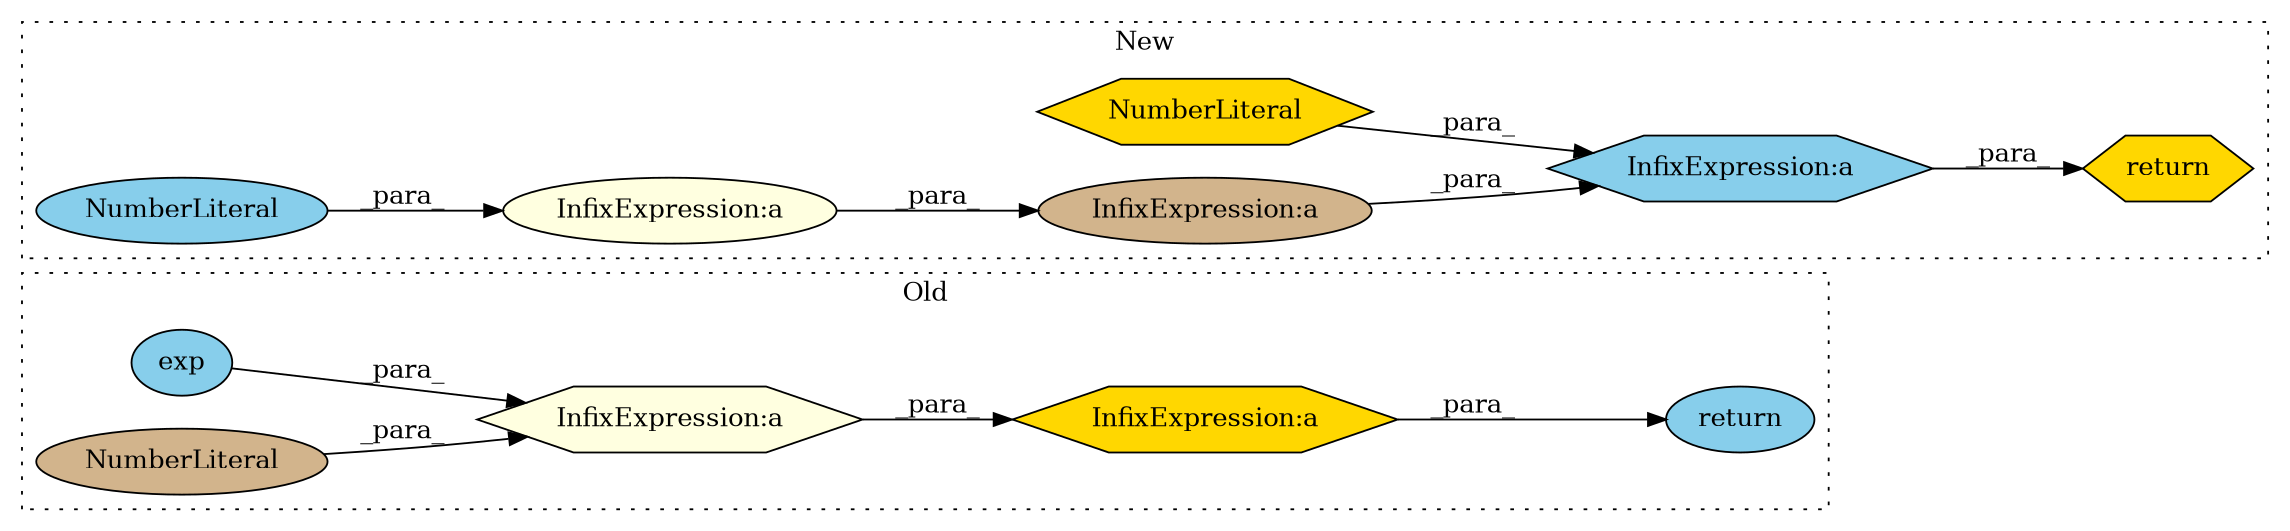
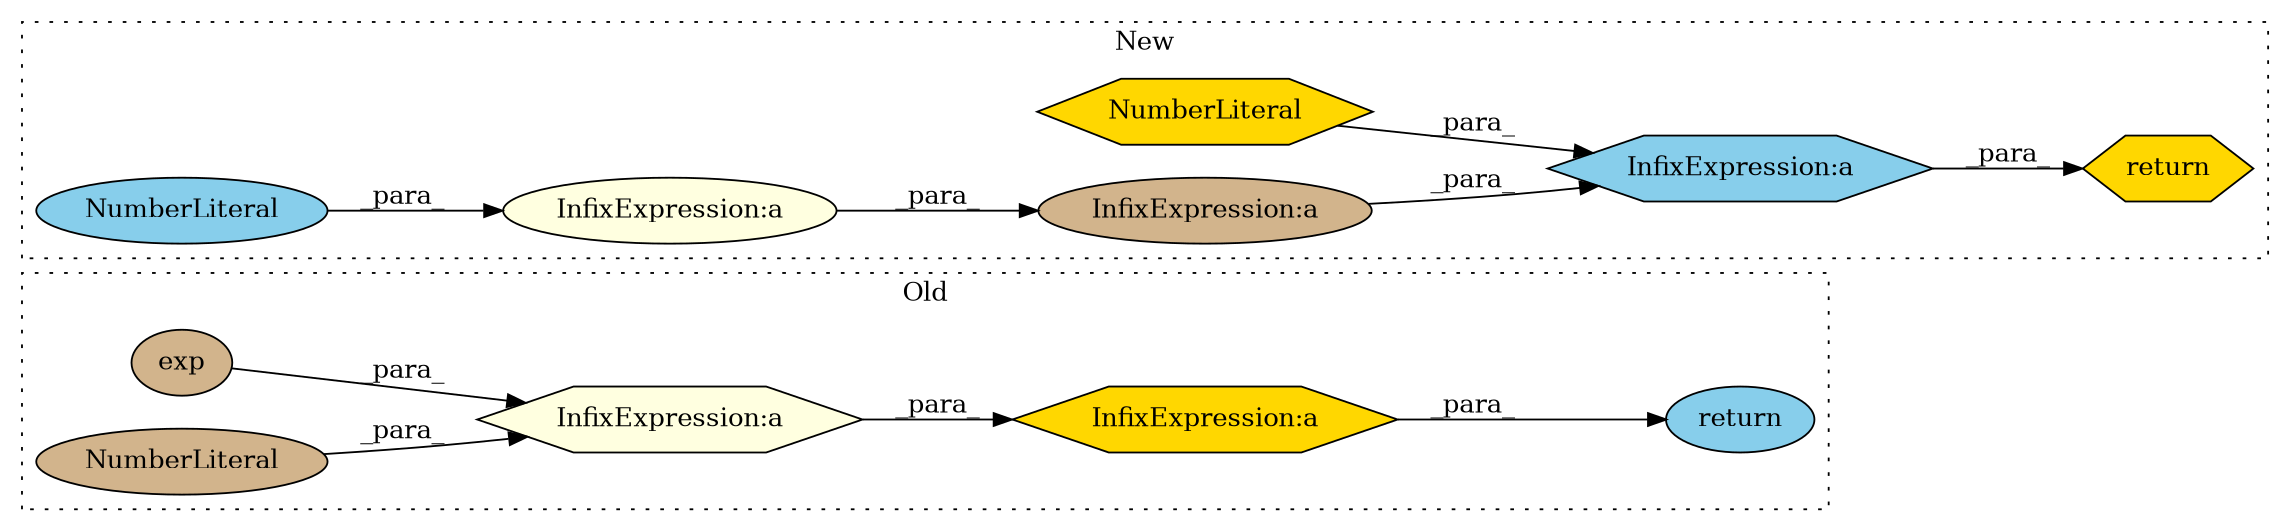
  digraph {
    rankdir=LR
    node [a=27 l=3 shape=ellipse style=filled fillcolor=tan]
-   n1 [a=32 l="4,1" label=exp s="2530,2550" fillcolor=skyblue]
+   n1 [a=32 l="4,1" label=exp s="2530,2550"]
    n2 [a=41 l=7 label=return s=2558 fillcolor=skyblue]
    n3 [label="InfixExpression:a" s=2679 shape=hexagon fillcolor=gold]
    n4 [label="InfixExpression:a" s=2649 shape=hexagon fillcolor=lightyellow]
    n5 [a=34 l=1 label=NumberLiteral s=2648]
    n6 [a=41 l=7 label=return s=2771 shape=hexagon fillcolor=gold]
    n7 [label="InfixExpression:a" s=2854 shape=hexagon fillcolor=skyblue]
    n8 [a=34 label=NumberLiteral s=2857 shape=hexagon fillcolor=gold]
    n9 [label="InfixExpression:a" s=2804 fillcolor=lightyellow]
    n10 [a=34 label=NumberLiteral s=2801 fillcolor=skyblue]
    n11 [label="InfixExpression:a" s=2796]
    subgraph cluster_1 {
      label=Old
      style=dotted
      n1
      n2
      n3
      n4
      n5
    }
    subgraph cluster_2 {
      label=New
      style=dotted
      n6
      n7
      n8
      n9
      n10
      n11
    }
    n1 -> n4 [label=_para_]
    n3 -> n2 [label=_para_]
    n4 -> n3 [label=_para_]
    n5 -> n4 [label=_para_]
    n7 -> n6 [label=_para_]
    n8 -> n7 [label=_para_]
    n9 -> n11 [label=_para_]
    n10 -> n9 [label=_para_]
    n11 -> n7 [label=_para_]
  }
